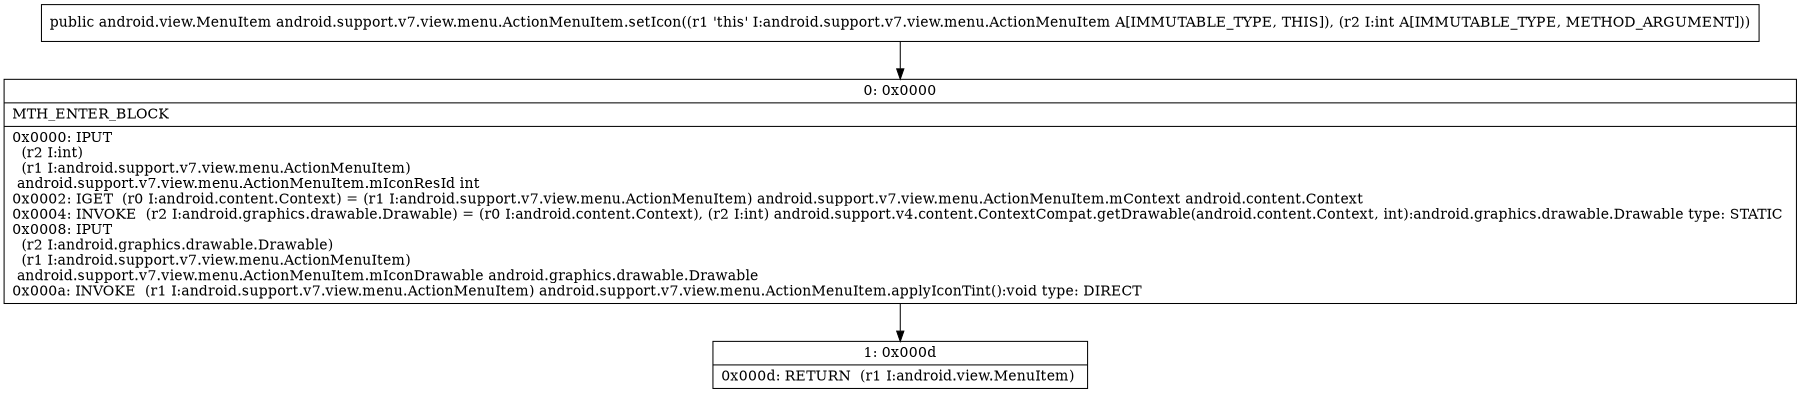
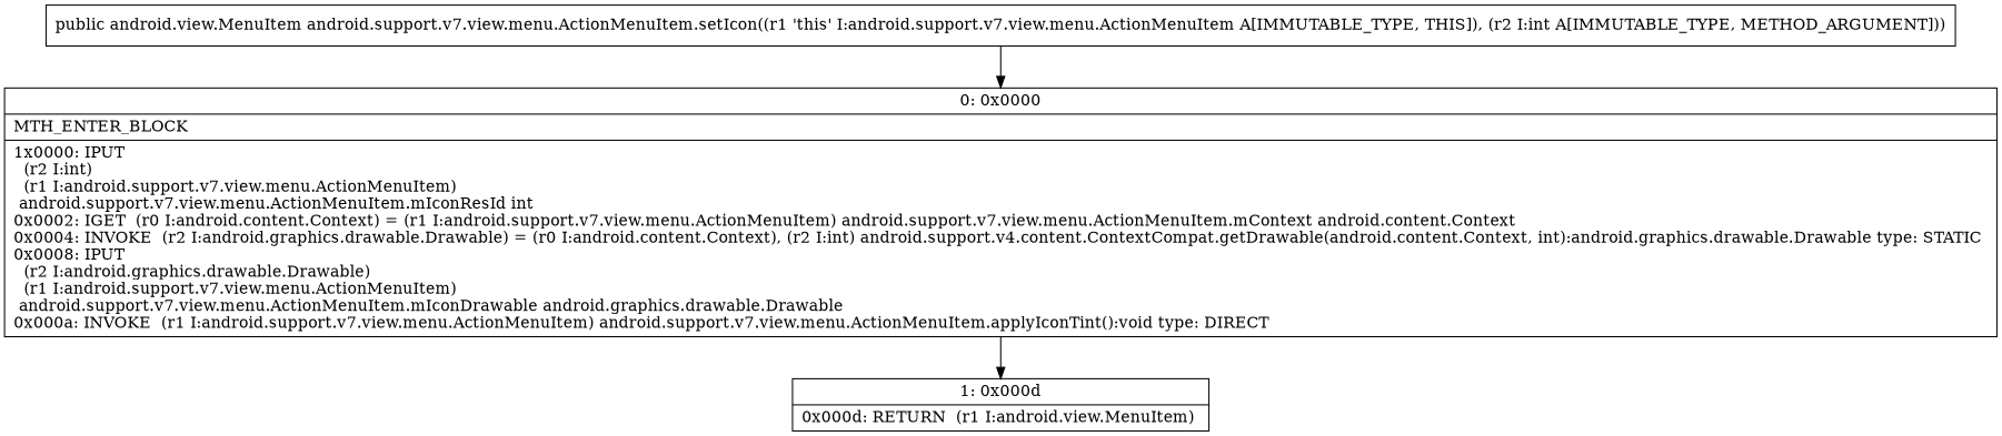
  digraph {
    node [shape=record]
-   n1 [label="{0\:\ 0x0000|MTH_ENTER_BLOCK\l|0x0000: IPUT  \l  (r2 I:int)\l  (r1 I:android.support.v7.view.menu.ActionMenuItem)\l android.support.v7.view.menu.ActionMenuItem.mIconResId int \l0x0002: IGET  (r0 I:android.content.Context) = (r1 I:android.support.v7.view.menu.ActionMenuItem) android.support.v7.view.menu.ActionMenuItem.mContext android.content.Context \l0x0004: INVOKE  (r2 I:android.graphics.drawable.Drawable) = (r0 I:android.content.Context), (r2 I:int) android.support.v4.content.ContextCompat.getDrawable(android.content.Context, int):android.graphics.drawable.Drawable type: STATIC \l0x0008: IPUT  \l  (r2 I:android.graphics.drawable.Drawable)\l  (r1 I:android.support.v7.view.menu.ActionMenuItem)\l android.support.v7.view.menu.ActionMenuItem.mIconDrawable android.graphics.drawable.Drawable \l0x000a: INVOKE  (r1 I:android.support.v7.view.menu.ActionMenuItem) android.support.v7.view.menu.ActionMenuItem.applyIconTint():void type: DIRECT \l}"]
+   n1 [label="{0\:\ 0x0000|MTH_ENTER_BLOCK\l|1x0000: IPUT  \l  (r2 I:int)\l  (r1 I:android.support.v7.view.menu.ActionMenuItem)\l android.support.v7.view.menu.ActionMenuItem.mIconResId int \l0x0002: IGET  (r0 I:android.content.Context) = (r1 I:android.support.v7.view.menu.ActionMenuItem) android.support.v7.view.menu.ActionMenuItem.mContext android.content.Context \l0x0004: INVOKE  (r2 I:android.graphics.drawable.Drawable) = (r0 I:android.content.Context), (r2 I:int) android.support.v4.content.ContextCompat.getDrawable(android.content.Context, int):android.graphics.drawable.Drawable type: STATIC \l0x0008: IPUT  \l  (r2 I:android.graphics.drawable.Drawable)\l  (r1 I:android.support.v7.view.menu.ActionMenuItem)\l android.support.v7.view.menu.ActionMenuItem.mIconDrawable android.graphics.drawable.Drawable \l0x000a: INVOKE  (r1 I:android.support.v7.view.menu.ActionMenuItem) android.support.v7.view.menu.ActionMenuItem.applyIconTint():void type: DIRECT \l}"]
    n2 [label="{1\:\ 0x000d|0x000d: RETURN  (r1 I:android.view.MenuItem) \l}"]
    n3 [label="{public android.view.MenuItem android.support.v7.view.menu.ActionMenuItem.setIcon((r1 'this' I:android.support.v7.view.menu.ActionMenuItem A[IMMUTABLE_TYPE, THIS]), (r2 I:int A[IMMUTABLE_TYPE, METHOD_ARGUMENT])) }"]
    n1 -> n2
    n3 -> n1
  }
